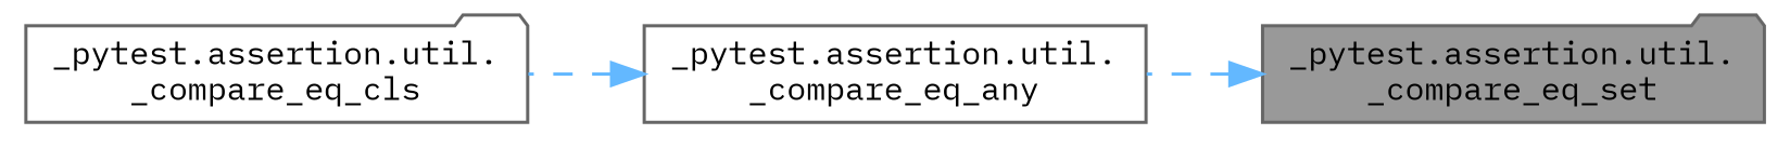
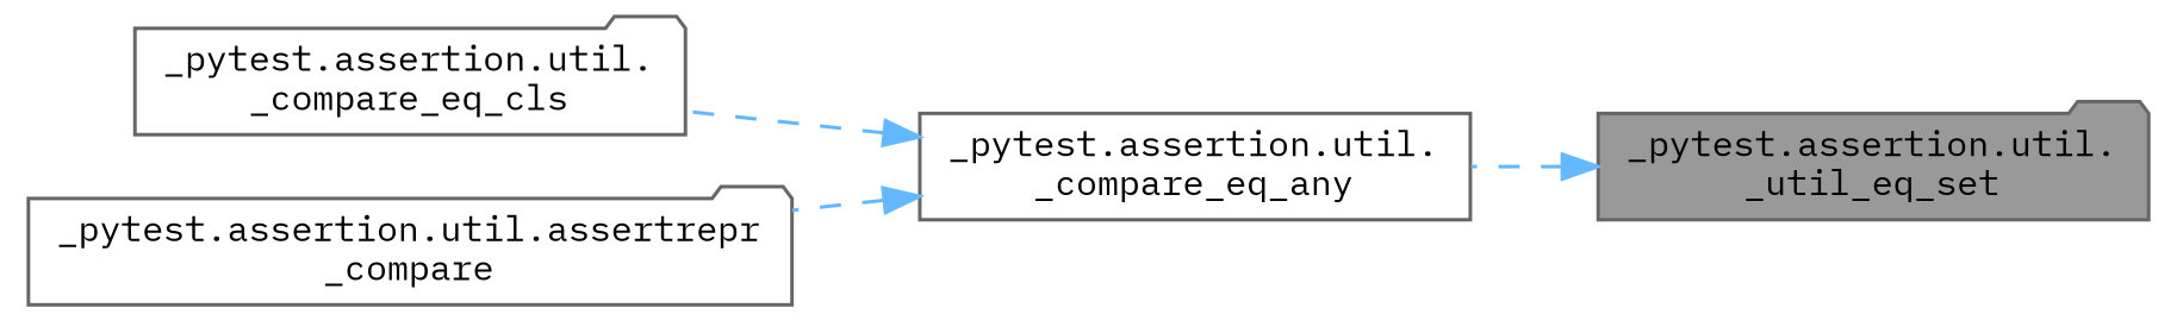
  digraph {
    fontname="IBM Plex Mono"
    rankdir=RL
    node [color=grey40 fillcolor=white fontname="IBM Plex Mono" fontsize=10 shape=folder style=filled]
    edge [color=steelblue1 dir=back fontname="IBM Plex Mono" fontsize=10 labelfontname=Helvetica labelfontsize=10 style=dashed]
-   n1 [color=gray40 fillcolor=grey60 fontcolor=black height=0.2 label="_pytest.assertion.util.\l_compare_eq_set" width=0.4]
+   n1 [color=gray40 fillcolor=grey60 fontcolor=black height=0.2 label="_pytest.assertion.util.\l_util_eq_set" width=0.4]
    n2 [height=0.2 label="_pytest.assertion.util.\l_compare_eq_any" shape=box width=0.4]
    n3 [height=0.2 label="_pytest.assertion.util.\l_compare_eq_cls" width=0.4]
+   n4 [height=0.2 label="_pytest.assertion.util.assertrepr\l_compare" width=0.4]
    n1 -> n2
    n2 -> n3
+   n2 -> n4
  }
